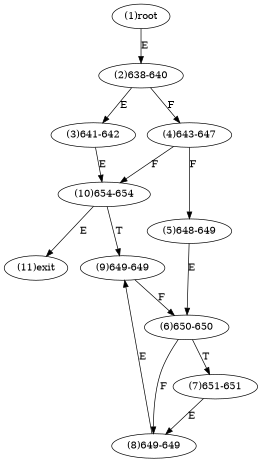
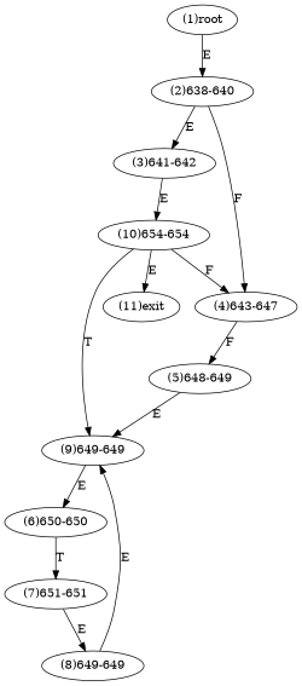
  digraph {
    n1 [label="(1)root"]
    n2 [label="(2)638-640"]
    n3 [label="(3)641-642"]
    n4 [label="(4)643-647"]
    n5 [label="(10)654-654"]
    n6 [label="(5)648-649"]
    n7 [label="(9)649-649"]
    n8 [label="(11)exit"]
    n9 [label="(6)650-650"]
    n10 [label="(7)651-651"]
    n11 [label="(8)649-649"]
    n1 -> n2 [label=E]
    n2 -> n3 [label=E]
    n2 -> n4 [label=F]
    n3 -> n5 [label=E]
-   n4 -> n5 [label=F]
+   n5 -> n4 [label=F]
    n4 -> n6 [label=F]
    n5 -> n7 [label=T]
    n5 -> n8 [label=E]
-   n6 -> n9 [label=E]
-   n7 -> n9 [label=F]
+   n6 -> n7 [label=E]
+   n7 -> n9 [label=E]
    n9 -> n10 [label=T]
-   n9 -> n11 [label=F]
    n10 -> n11 [label=E]
    n11 -> n7 [label=E]
  }
